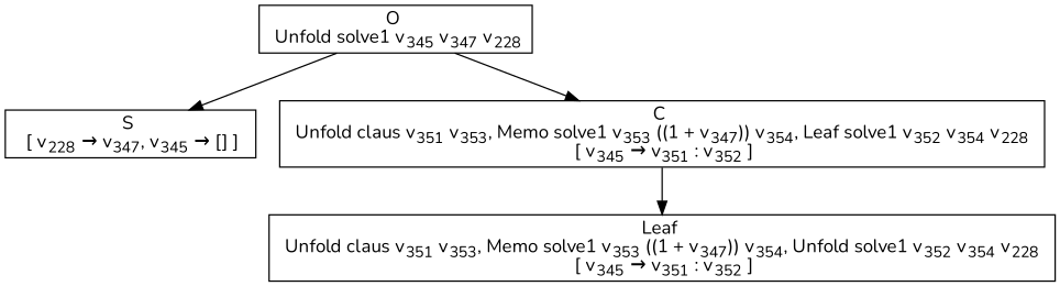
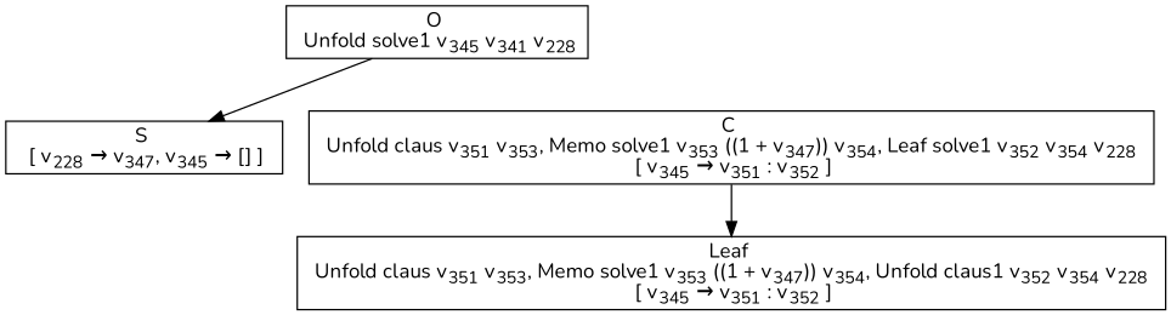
  digraph {
    fontname=Nunito
    rankdir=TB
    node [fillcolor=white fontname=Nunito shape=box style=filled]
    edge [fontname=Nunito]
-   n1 [label=<O <BR/> Unfold solve1 v<SUB>345</SUB> v<SUB>347</SUB> v<SUB>228</SUB>>]
+   n1 [label=<O <BR/> Unfold solve1 v<SUB>345</SUB> v<SUB>341</SUB> v<SUB>228</SUB>>]
    n2 [label=<S <BR/>  [ v<SUB>228</SUB> &rarr; v<SUB>347</SUB>, v<SUB>345</SUB> &rarr; [] ] >]
    n3 [label=<C <BR/> Unfold claus v<SUB>351</SUB> v<SUB>353</SUB>, Memo solve1 v<SUB>353</SUB> ((1 + v<SUB>347</SUB>)) v<SUB>354</SUB>, Leaf solve1 v<SUB>352</SUB> v<SUB>354</SUB> v<SUB>228</SUB> <BR/>  [ v<SUB>345</SUB> &rarr; v<SUB>351</SUB> : v<SUB>352</SUB> ] >]
-   n4 [label=<Leaf <BR/> Unfold claus v<SUB>351</SUB> v<SUB>353</SUB>, Memo solve1 v<SUB>353</SUB> ((1 + v<SUB>347</SUB>)) v<SUB>354</SUB>, Unfold solve1 v<SUB>352</SUB> v<SUB>354</SUB> v<SUB>228</SUB> <BR/>  [ v<SUB>345</SUB> &rarr; v<SUB>351</SUB> : v<SUB>352</SUB> ] >]
+   n4 [label=<Leaf <BR/> Unfold claus v<SUB>351</SUB> v<SUB>353</SUB>, Memo solve1 v<SUB>353</SUB> ((1 + v<SUB>347</SUB>)) v<SUB>354</SUB>, Unfold claus1 v<SUB>352</SUB> v<SUB>354</SUB> v<SUB>228</SUB> <BR/>  [ v<SUB>345</SUB> &rarr; v<SUB>351</SUB> : v<SUB>352</SUB> ] >]
    n1 -> n2
-   n1 -> n3
    n3 -> n4
  }
